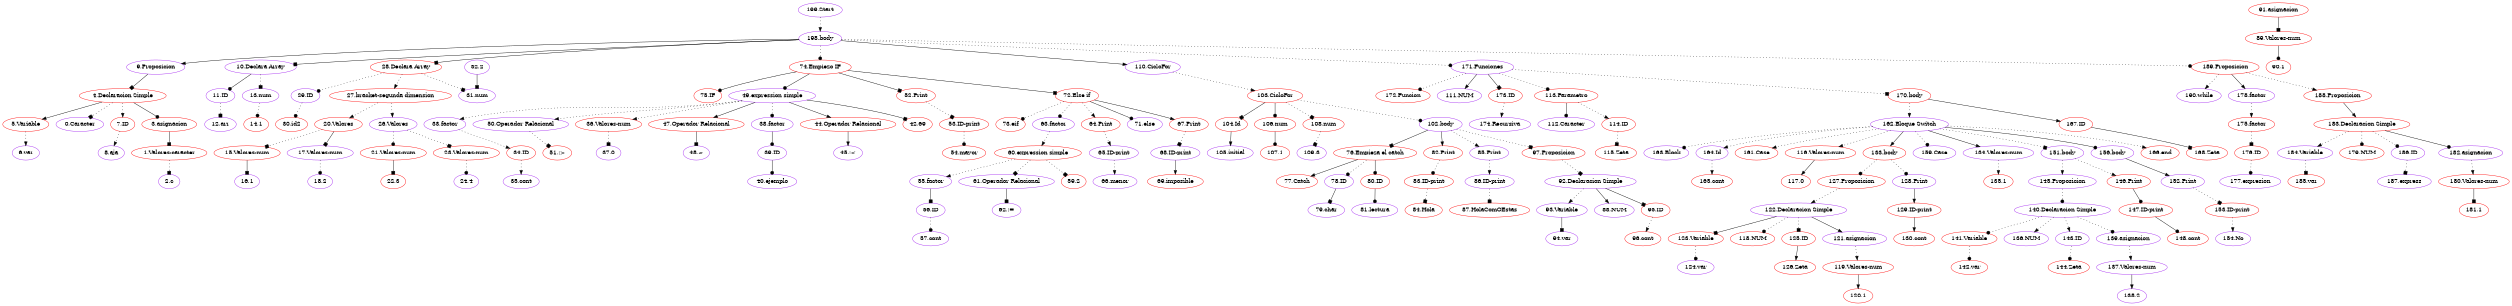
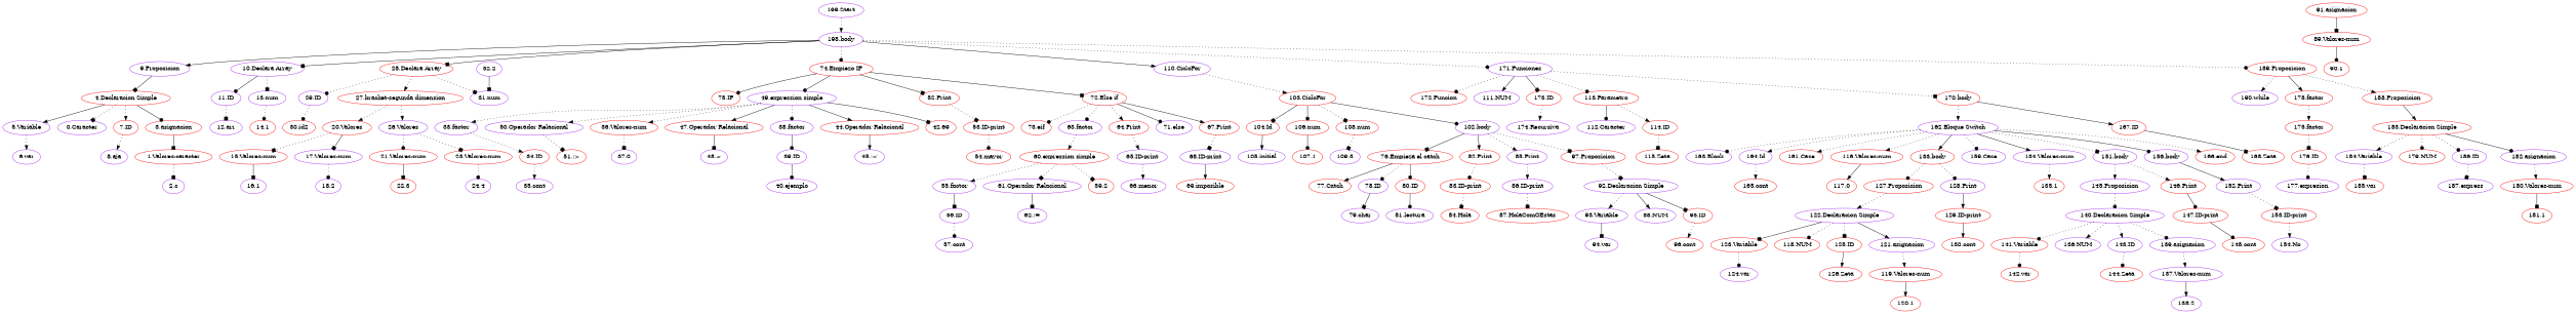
  digraph {
    node [color=red]
    edge [arrowhead=normal style=dotted]
    "199,Start" [color=purple]
    "198,body" [color=purple]
    "9,Proposicion" [color=purple]
    "10,Declara Array" [color=purple]
    "28,Declara Array"
    "74,Empiezo IF"
    "110,CicloFor" [color=purple]
    "171,Funciones" [color=purple]
    "189,Proposicion"
    "4,Declaracion Simple"
    "11,ID" [color=purple]
    "13,num" [color=purple]
    "29,ID" [color=purple]
    "31,num" [color=purple]
    "27,bracket-segunda dimension"
    "75,IF"
    "49,expression simple" [color=purple]
    "52,Print"
    "72,Else if"
    "103,CicloFor"
    "172,Funcion"
    "111,NUM" [color=purple]
    "173,ID"
    "113,Parametro"
    "170,body"
    "190,while" [color=purple]
-   "178,factor" [color=purple]
+   "178,factor"
    "188,Proposicion"
-   "5,Variable"
+   "5,Variable" [color=purple]
    "0,Caracter" [color=purple]
    "7,ID"
    "3,asignacion"
    "6,var" [color=purple]
    "8,aja" [color=purple]
    "1,Valores-caracter"
    "2,c" [color=purple]
    "12,arr" [color=purple]
    "14,1"
    "30,id2"
    "20,Valores"
    "26,Valores" [color=purple]
    "32,2" [color=purple]
    "15,Valores-num"
    "17,Valores-num" [color=purple]
    "21,Valores-num"
    "23,Valores-num"
    "16,1" [color=purple]
    "18,2" [color=purple]
    "22,3"
    "24,4" [color=purple]
    "33,factor" [color=purple]
    "50,Operador Relacional" [color=purple]
    "36,Valores-num"
    "47,Operador Relacional"
    "38,factor" [color=purple]
    "44,Operador Relacional"
    "42,69"
    "53,ID-print"
    "73,eif"
    "63,factor" [color=purple]
    "64,Print"
    "71,else" [color=purple]
    "67,Print"
    "34,ID"
    "51,:>"
    "37,0" [color=purple]
    "48,~" [color=purple]
    "39,ID" [color=purple]
    "45,:<" [color=purple]
    "35,cont" [color=purple]
    "40,ejemplo" [color=purple]
    "54,mayor"
    "60,expression simple"
    "65,ID-print" [color=purple]
    "68,ID-print" [color=purple]
    "55,factor" [color=purple]
    "61,Operador Relacional" [color=purple]
    "59,2"
    "56,ID" [color=purple]
    "62,:=" [color=purple]
    "57,cont" [color=purple]
    "66,menor" [color=purple]
    "69,imposible"
    "104,Id"
    "106,num"
    "108,num"
    "102,body" [color=purple]
    "105,initial" [color=purple]
    "107,1"
    "109,3" [color=purple]
    "76,Empieza el catch"
    "82,Print"
    "85,Print" [color=purple]
    "97,Proposicion"
    "77,Catch"
    "78,ID" [color=purple]
    "80,ID"
    "83,ID-print"
    "86,ID-print" [color=purple]
    "92,Declaracion Simple" [color=purple]
    "79,char" [color=purple]
    "81,lectura" [color=purple]
    "84,Hola"
    "87,HolaComOEstas"
    "93,Variable" [color=purple]
    "88,NUM" [color=purple]
    "95,ID"
    "94,var" [color=purple]
    "96,cont"
    "91,asignacion"
    "89,Valores-num"
    "90,1"
    "174,Recursiva" [color=purple]
    "112,Caracter" [color=purple]
    "114,ID"
    "162,Bloque Switch" [color=purple]
    "167,ID"
    "115,Zeta"
    "163,Block" [color=purple]
    "164,Id" [color=purple]
    "161,Case"
    "116,Valores-num"
    "133,body"
    "159,Case" [color=purple]
    "134,Valores-num" [color=purple]
    "151,body" [color=purple]
    "156,body" [color=purple]
    "166,end"
    "168,Zeta"
    "165,cont"
    "117,0"
    "127,Proposicion"
    "128,Print" [color=purple]
    "135,1"
    "145,Proposicion" [color=purple]
    "146,Print"
    "152,Print" [color=purple]
    "122,Declaracion Simple" [color=purple]
    "129,ID-print"
    "123,Variable"
    "118,NUM"
    "125,ID"
    "121,asignacion" [color=purple]
    "124,var" [color=purple]
    "126,Zeta"
    "119,Valores-num"
    "120,1"
    "130,cont"
    "140,Declaracion Simple" [color=purple]
    "147,ID-print"
    "141,Variable"
    "136,NUM" [color=purple]
    "143,ID" [color=purple]
    "139,asignacion" [color=purple]
    "142,var"
    "144,Zeta"
    "137,Valores-num" [color=purple]
    "138,2" [color=purple]
    "148,cont"
    "153,ID-print"
    "154,No" [color=purple]
    "175,factor"
    "183,Declaracion Simple"
    "176,ID"
    "177,expresion" [color=purple]
    "184,Variable" [color=purple]
    "179,NUM"
    "186,ID" [color=purple]
    "182,asignacion" [color=purple]
    "185,var"
    "187,express" [color=purple]
    "180,Valores-num"
    "181,1"
    "199,Start" -> "198,body"
    "198,body" -> "9,Proposicion" [style=solid]
    "198,body" -> "10,Declara Array" [arrowhead=box style=solid]
    "198,body" -> "28,Declara Array" [arrowhead=box style=solid]
    "198,body" -> "74,Empiezo IF" [arrowhead=dot]
    "198,body" -> "110,CicloFor" [style=solid]
    "198,body" -> "171,Funciones" [arrowhead=dot]
    "198,body" -> "189,Proposicion" [arrowhead=dot]
    "9,Proposicion" -> "4,Declaracion Simple" [arrowhead=box style=solid]
    "10,Declara Array" -> "11,ID" [arrowhead=dot style=solid]
    "10,Declara Array" -> "13,num" [arrowhead=box]
    "28,Declara Array" -> "29,ID" [arrowhead=dot]
    "28,Declara Array" -> "31,num" [arrowhead=box]
    "28,Declara Array" -> "27,bracket-segunda dimension"
    "74,Empiezo IF" -> "75,IF" [arrowhead=dot style=solid]
    "74,Empiezo IF" -> "49,expression simple" [arrowhead=dot style=solid]
    "74,Empiezo IF" -> "52,Print" [arrowhead=box style=solid]
    "74,Empiezo IF" -> "72,Else if" [arrowhead=box style=solid]
    "110,CicloFor" -> "103,CicloFor"
    "171,Funciones" -> "172,Funcion" [arrowhead=dot]
    "171,Funciones" -> "111,NUM" [style=solid]
    "171,Funciones" -> "173,ID" [arrowhead=box style=solid]
    "171,Funciones" -> "113,Parametro" [arrowhead=dot]
    "171,Funciones" -> "170,body" [arrowhead=box]
    "189,Proposicion" -> "190,while"
    "189,Proposicion" -> "178,factor" [style=solid]
    "189,Proposicion" -> "188,Proposicion"
    "4,Declaracion Simple" -> "5,Variable" [style=solid]
    "4,Declaracion Simple" -> "0,Caracter" [arrowhead=box]
    "4,Declaracion Simple" -> "7,ID"
    "4,Declaracion Simple" -> "3,asignacion" [arrowhead=dot style=solid]
    "11,ID" -> "12,arr" [arrowhead=box]
    "13,num" -> "14,1" [arrowhead=dot]
    "29,ID" -> "30,id2" [arrowhead=dot]
    "27,bracket-segunda dimension" -> "20,Valores"
    "27,bracket-segunda dimension" -> "26,Valores"
    "49,expression simple" -> "33,factor"
    "49,expression simple" -> "50,Operador Relacional"
    "49,expression simple" -> "36,Valores-num"
    "49,expression simple" -> "47,Operador Relacional" [style=solid]
    "49,expression simple" -> "38,factor" [arrowhead=dot]
    "49,expression simple" -> "44,Operador Relacional" [style=solid]
    "49,expression simple" -> "42,69" [arrowhead=box style=solid]
    "52,Print" -> "53,ID-print" [arrowhead=box]
    "72,Else if" -> "73,eif" [arrowhead=dot]
    "72,Else if" -> "63,factor" [arrowhead=dot]
    "72,Else if" -> "64,Print"
    "72,Else if" -> "71,else" [arrowhead=dot style=solid]
    "72,Else if" -> "67,Print" [style=solid]
    "103,CicloFor" -> "104,Id" [arrowhead=box style=solid]
    "103,CicloFor" -> "106,num" [arrowhead=dot style=solid]
    "103,CicloFor" -> "108,num" [arrowhead=box]
-   "103,CicloFor" -> "102,body" [arrowhead=dot]
+   "103,CicloFor" -> "102,body" [arrowhead=dot style=solid]
    "173,ID" -> "174,Recursiva"
    "113,Parametro" -> "112,Caracter" [arrowhead=dot style=solid]
    "113,Parametro" -> "114,ID"
    "170,body" -> "162,Bloque Switch"
    "170,body" -> "167,ID" [style=solid]
    "178,factor" -> "175,factor"
    "188,Proposicion" -> "183,Declaracion Simple" [style=solid]
    "5,Variable" -> "6,var"
    "7,ID" -> "8,aja"
    "3,asignacion" -> "1,Valores-caracter" [arrowhead=box style=solid]
    "1,Valores-caracter" -> "2,c" [arrowhead=box]
    "20,Valores" -> "15,Valores-num" [arrowhead=box]
    "20,Valores" -> "17,Valores-num" [arrowhead=box style=solid]
    "26,Valores" -> "21,Valores-num" [arrowhead=dot]
    "26,Valores" -> "23,Valores-num" [arrowhead=box]
    "32,2" -> "31,num" [arrowhead=box style=solid]
    "15,Valores-num" -> "16,1" [arrowhead=box style=solid]
    "17,Valores-num" -> "18,2" [arrowhead=dot]
    "21,Valores-num" -> "22,3" [arrowhead=box style=solid]
    "23,Valores-num" -> "24,4" [arrowhead=dot]
    "33,factor" -> "34,ID"
    "50,Operador Relacional" -> "51,:>" [arrowhead=box]
    "36,Valores-num" -> "37,0" [arrowhead=box]
    "47,Operador Relacional" -> "48,~" [arrowhead=box style=solid]
    "38,factor" -> "39,ID" [arrowhead=dot style=solid]
    "44,Operador Relacional" -> "45,:<" [style=solid]
    "53,ID-print" -> "54,mayor" [arrowhead=dot]
    "63,factor" -> "60,expression simple"
    "64,Print" -> "65,ID-print"
    "67,Print" -> "68,ID-print" [arrowhead=box]
    "34,ID" -> "35,cont"
    "39,ID" -> "40,ejemplo" [arrowhead=dot style=solid]
    "60,expression simple" -> "55,factor"
    "60,expression simple" -> "61,Operador Relacional" [arrowhead=box]
    "60,expression simple" -> "59,2" [arrowhead=box]
    "65,ID-print" -> "66,menor"
    "68,ID-print" -> "69,imposible" [style=solid]
    "55,factor" -> "56,ID" [arrowhead=box style=solid]
    "61,Operador Relacional" -> "62,:=" [arrowhead=box style=solid]
    "56,ID" -> "57,cont" [arrowhead=dot]
    "104,Id" -> "105,initial" [style=solid]
    "106,num" -> "107,1" [arrowhead=dot style=solid]
    "108,num" -> "109,3" [arrowhead=box]
    "102,body" -> "76,Empieza el catch" [arrowhead=box style=solid]
    "102,body" -> "82,Print" [style=solid]
    "102,body" -> "85,Print"
    "102,body" -> "97,Proposicion" [arrowhead=box]
    "76,Empieza el catch" -> "77,Catch" [style=solid]
    "76,Empieza el catch" -> "78,ID" [arrowhead=dot]
    "76,Empieza el catch" -> "80,ID" [arrowhead=dot style=solid]
    "82,Print" -> "83,ID-print" [arrowhead=dot]
    "85,Print" -> "86,ID-print"
    "97,Proposicion" -> "92,Declaracion Simple" [arrowhead=box]
    "78,ID" -> "79,char" [arrowhead=box style=solid]
    "80,ID" -> "81,lectura" [arrowhead=dot style=solid]
    "83,ID-print" -> "84,Hola" [arrowhead=box]
    "86,ID-print" -> "87,HolaComOEstas" [arrowhead=box]
    "92,Declaracion Simple" -> "93,Variable"
    "92,Declaracion Simple" -> "88,NUM" [style=solid]
    "92,Declaracion Simple" -> "95,ID" [arrowhead=box style=solid]
    "93,Variable" -> "94,var" [arrowhead=box style=solid]
    "95,ID" -> "96,cont"
    "91,asignacion" -> "89,Valores-num" [arrowhead=box style=solid]
    "89,Valores-num" -> "90,1" [arrowhead=dot style=solid]
    "114,ID" -> "115,Zeta" [arrowhead=box]
    "162,Bloque Switch" -> "163,Block" [arrowhead=dot]
    "162,Bloque Switch" -> "164,Id"
    "162,Bloque Switch" -> "161,Case"
    "162,Bloque Switch" -> "116,Valores-num"
    "162,Bloque Switch" -> "133,body" [style=solid]
    "162,Bloque Switch" -> "159,Case" [arrowhead=dot]
    "162,Bloque Switch" -> "134,Valores-num" [style=solid]
    "162,Bloque Switch" -> "151,body" [arrowhead=box]
    "162,Bloque Switch" -> "156,body" [arrowhead=dot style=solid]
    "162,Bloque Switch" -> "166,end"
    "167,ID" -> "168,Zeta" [arrowhead=box style=solid]
    "164,Id" -> "165,cont"
    "116,Valores-num" -> "117,0" [style=solid]
    "133,body" -> "127,Proposicion" [arrowhead=dot]
    "133,body" -> "128,Print" [arrowhead=dot]
    "134,Valores-num" -> "135,1"
    "151,body" -> "145,Proposicion"
    "151,body" -> "146,Print"
    "156,body" -> "152,Print" [style=solid]
    "127,Proposicion" -> "122,Declaracion Simple"
    "128,Print" -> "129,ID-print" [style=solid]
    "145,Proposicion" -> "140,Declaracion Simple" [arrowhead=dot]
    "146,Print" -> "147,ID-print" [arrowhead=dot style=solid]
    "152,Print" -> "153,ID-print" [arrowhead=box]
    "122,Declaracion Simple" -> "123,Variable" [arrowhead=box style=solid]
    "122,Declaracion Simple" -> "118,NUM" [arrowhead=dot]
    "122,Declaracion Simple" -> "125,ID" [arrowhead=box]
    "122,Declaracion Simple" -> "121,asignacion" [style=solid]
    "129,ID-print" -> "130,cont" [style=solid]
    "123,Variable" -> "124,var" [arrowhead=dot]
    "125,ID" -> "126,Zeta" [style=solid]
    "121,asignacion" -> "119,Valores-num"
    "119,Valores-num" -> "120,1" [style=solid]
    "140,Declaracion Simple" -> "141,Variable" [arrowhead=dot]
    "140,Declaracion Simple" -> "136,NUM"
    "140,Declaracion Simple" -> "143,ID"
    "140,Declaracion Simple" -> "139,asignacion" [arrowhead=dot]
    "147,ID-print" -> "148,cont" [arrowhead=dot style=solid]
    "141,Variable" -> "142,var" [arrowhead=dot]
    "143,ID" -> "144,Zeta" [arrowhead=dot]
    "139,asignacion" -> "137,Valores-num"
    "137,Valores-num" -> "138,2" [style=solid]
    "153,ID-print" -> "154,No"
    "175,factor" -> "176,ID" [arrowhead=box]
    "183,Declaracion Simple" -> "184,Variable"
    "183,Declaracion Simple" -> "179,NUM" [arrowhead=dot]
    "183,Declaracion Simple" -> "186,ID" [arrowhead=dot]
    "183,Declaracion Simple" -> "182,asignacion" [arrowhead=dot style=solid]
    "176,ID" -> "177,expresion" [arrowhead=dot]
    "184,Variable" -> "185,var" [arrowhead=box]
    "186,ID" -> "187,express" [arrowhead=box]
    "182,asignacion" -> "180,Valores-num"
    "180,Valores-num" -> "181,1" [arrowhead=box style=solid]
  }
